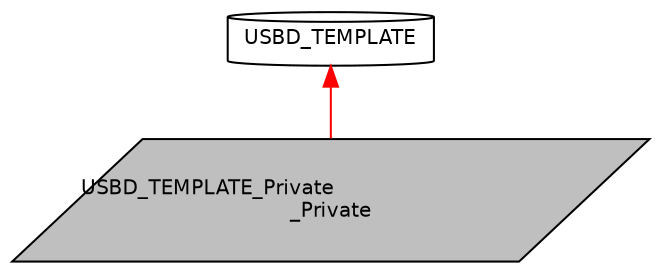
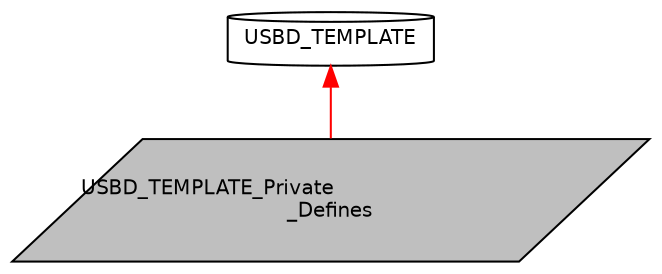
  digraph {
    rankdir=TB
    node [color=black fontname=Helvetica fontsize=10 style=filled]
    n1 [fillcolor=white height=0.2 label=USBD_TEMPLATE shape=cylinder width=0.4]
-   n2 [fillcolor=grey75 fontcolor=black height=0.2 label="USBD_TEMPLATE_Private\l_Private" shape=parallelogram width=0.4]
+   n2 [fillcolor=grey75 fontcolor=black height=0.2 label="USBD_TEMPLATE_Private\l_Defines" shape=parallelogram width=0.4]
    n1 -> n2 [dir=back fontname=Helvetica fontsize=10 labelfontname=Helvetica labelfontsize=10 shape=plaintext style=solid color=red]
  }
